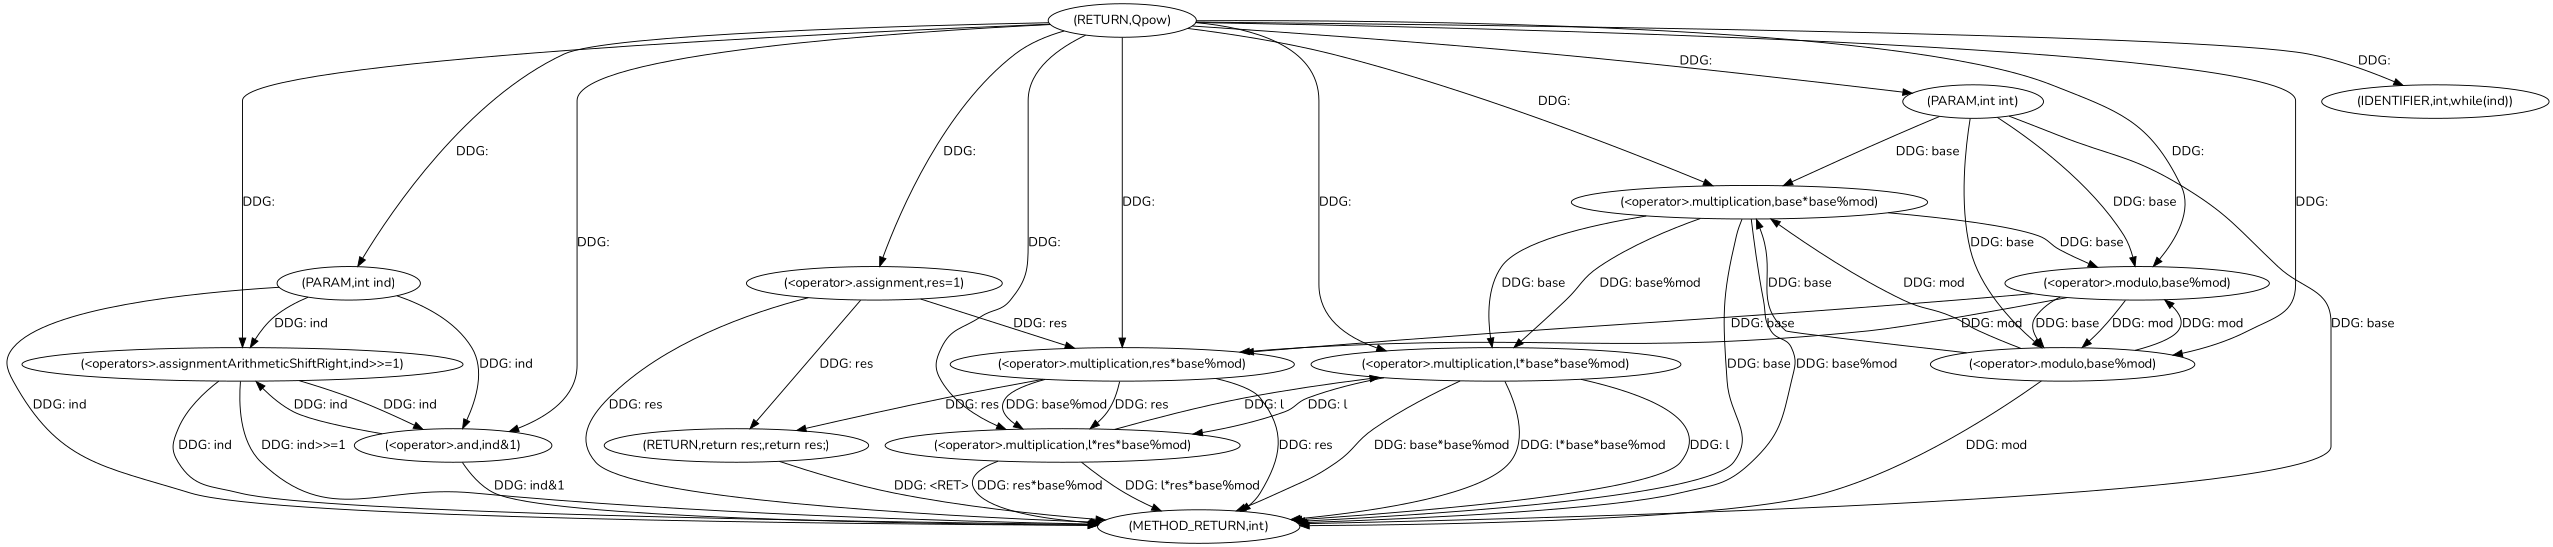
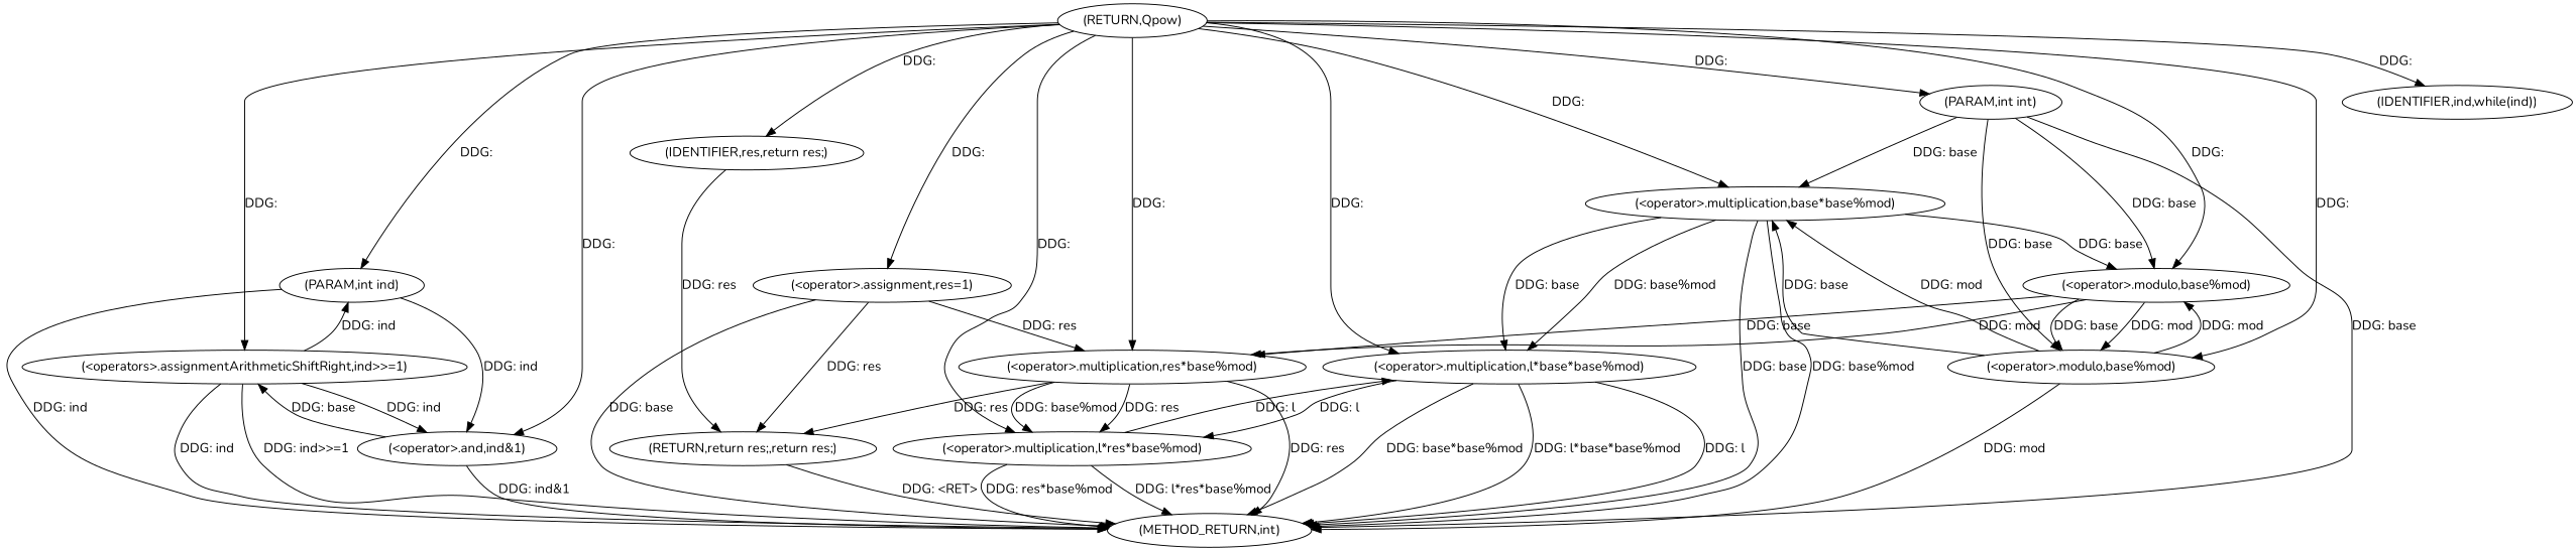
  digraph {
    fontname=Nunito
    node [fontname=Nunito]
    edge [fontname=Nunito]
    n1 [label="(RETURN,Qpow)"]
    n2 [label="(PARAM,int int)"]
    n3 [label="(PARAM,int ind)"]
    n4 [label="(<operator>.assignment,res=1)"]
-   n5 [label="(IDENTIFIER,int,while(ind))"]
+   n5 [label="(IDENTIFIER,ind,while(ind))"]
+   n6 [label="(IDENTIFIER,res,return res;)"]
    n7 [label="(<operator>.multiplication,l*res*base%mod)"]
    n8 [label="(<operator>.multiplication,l*base*base%mod)"]
    n9 [label="(<operators>.assignmentArithmeticShiftRight,ind>>=1)"]
    n10 [label="(<operator>.and,ind&1)"]
    n11 [label="(<operator>.multiplication,res*base%mod)"]
    n12 [label="(<operator>.multiplication,base*base%mod)"]
    n13 [label="(<operator>.modulo,base%mod)"]
    n14 [label="(<operator>.modulo,base%mod)"]
    n15 [label="(METHOD_RETURN,int)"]
    n16 [label="(RETURN,return res;,return res;)"]
    n1 -> n2 [label="DDG: "]
    n1 -> n3 [label="DDG: "]
    n1 -> n4 [label="DDG: "]
    n1 -> n5 [label="DDG: "]
+   n1 -> n6 [label="DDG: "]
    n1 -> n7 [label="DDG: "]
    n1 -> n8 [label="DDG: "]
    n1 -> n9 [label="DDG: "]
    n1 -> n10 [label="DDG: "]
    n1 -> n11 [label="DDG: "]
    n1 -> n12 [label="DDG: "]
    n1 -> n13 [label="DDG: "]
    n1 -> n14 [label="DDG: "]
    n2 -> n12 [label="DDG: base"]
    n2 -> n13 [label="DDG: base"]
    n2 -> n14 [label="DDG: base"]
    n2 -> n15 [label="DDG: base"]
-   n3 -> n9 [label="DDG: ind"]
+   n9 -> n3 [label="DDG: ind"]
    n3 -> n10 [label="DDG: ind"]
    n3 -> n15 [label="DDG: ind"]
    n4 -> n11 [label="DDG: res"]
-   n4 -> n15 [label="DDG: res"]
+   n4 -> n15 [label="DDG: base"]
    n4 -> n16 [label="DDG: res"]
+   n6 -> n16 [label="DDG: res"]
    n7 -> n8 [label="DDG: l"]
    n7 -> n15 [label="DDG: res*base%mod"]
    n7 -> n15 [label="DDG: l*res*base%mod"]
    n8 -> n7 [label="DDG: l"]
    n8 -> n15 [label="DDG: l"]
    n8 -> n15 [label="DDG: base*base%mod"]
    n8 -> n15 [label="DDG: l*base*base%mod"]
    n9 -> n10 [label="DDG: ind"]
    n9 -> n15 [label="DDG: ind"]
    n9 -> n15 [label="DDG: ind>>=1"]
-   n10 -> n9 [label="DDG: ind"]
+   n10 -> n9 [label="DDG: base"]
    n10 -> n15 [label="DDG: ind&1"]
    n11 -> n7 [label="DDG: base%mod"]
    n11 -> n7 [label="DDG: res"]
    n11 -> n15 [label="DDG: res"]
    n11 -> n16 [label="DDG: res"]
    n12 -> n8 [label="DDG: base"]
    n12 -> n8 [label="DDG: base%mod"]
    n12 -> n13 [label="DDG: base"]
    n12 -> n15 [label="DDG: base"]
    n12 -> n15 [label="DDG: base%mod"]
    n13 -> n11 [label="DDG: mod"]
    n13 -> n11 [label="DDG: base"]
    n13 -> n14 [label="DDG: base"]
    n13 -> n14 [label="DDG: mod"]
    n14 -> n12 [label="DDG: base"]
    n14 -> n12 [label="DDG: mod"]
    n14 -> n13 [label="DDG: mod"]
    n14 -> n15 [label="DDG: mod"]
    n16 -> n15 [label="DDG: <RET>"]
  }
